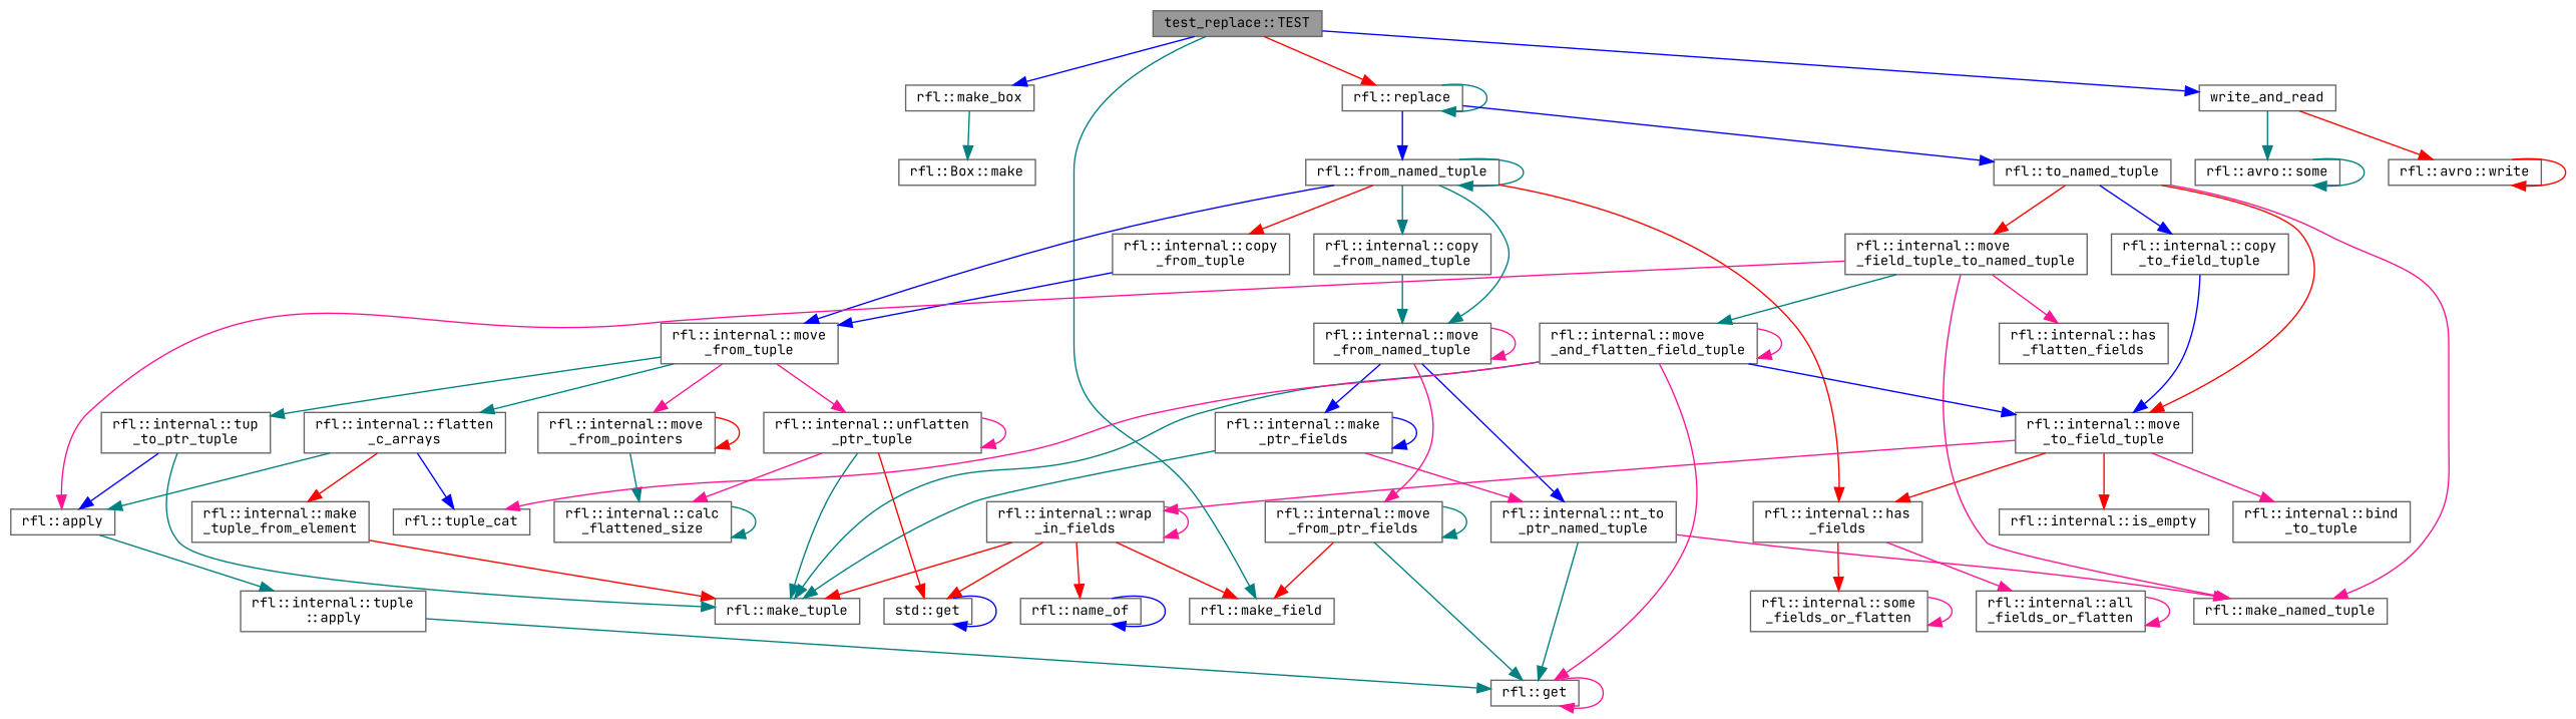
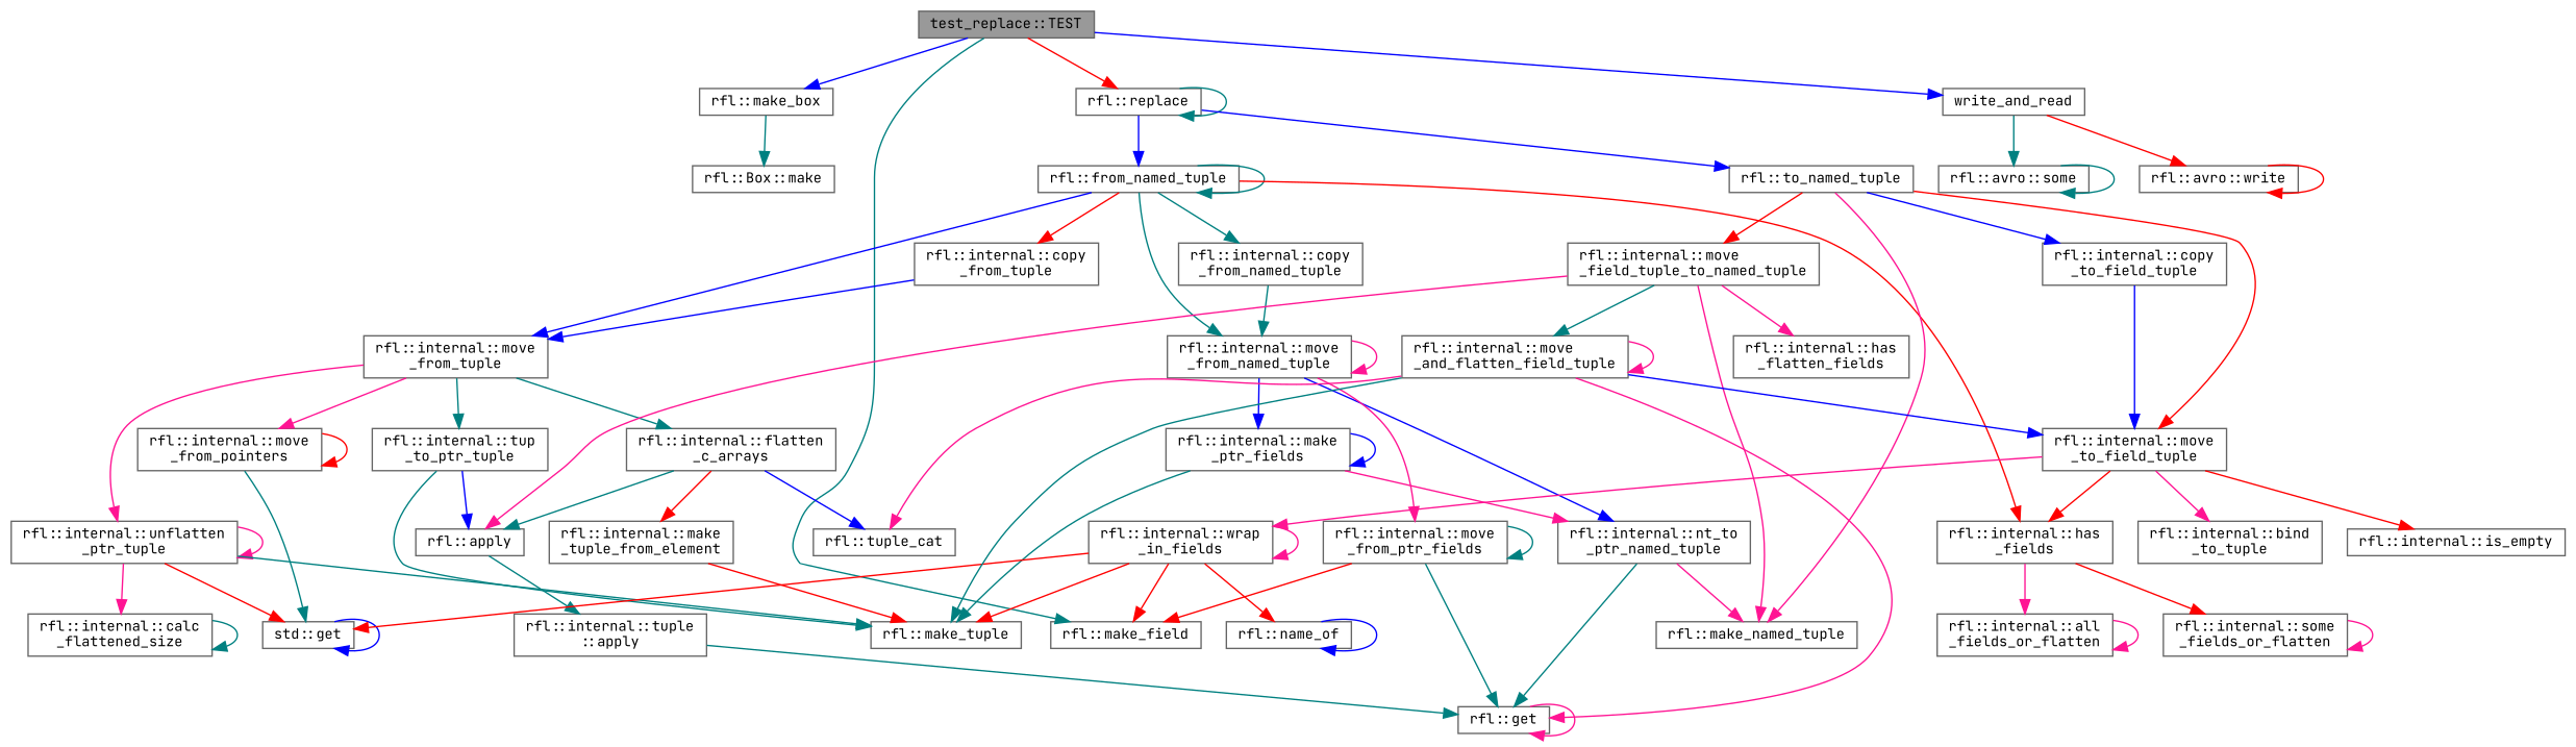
  digraph {
    fontname="JetBrains Mono"
    rankdir=TB
    node [color=grey40 fillcolor=white fontname="JetBrains Mono" fontsize=10 shape=box style=filled]
    edge [color=teal fontname="JetBrains Mono" fontsize=10 labelfontname=Helvetica labelfontsize=10 style=solid]
    n1 [color=gray40 fillcolor=grey60 fontcolor=black height=0.2 label="test_replace::TEST" width=0.4]
    n2 [height=0.2 label="rfl::make_box" width=0.4]
    n3 [height=0.2 label="rfl::make_field" width=0.4]
    n4 [height=0.2 label="rfl::replace" width=0.4]
    n5 [height=0.2 label=write_and_read width=0.4]
    n6 [height=0.2 label="rfl::Box::make" width=0.4]
    n7 [height=0.2 label="rfl::from_named_tuple" width=0.4]
    n8 [height=0.2 label="rfl::to_named_tuple" width=0.4]
    n9 [height=0.2 label="rfl::avro::some" width=0.4]
    n10 [height=0.2 label="rfl::avro::write" width=0.4]
    n11 [height=0.2 label="rfl::internal::copy\l_from_named_tuple" width=0.4]
    n12 [height=0.2 label="rfl::internal::move\l_from_named_tuple" width=0.4]
    n13 [height=0.2 label="rfl::internal::copy\l_from_tuple" width=0.4]
    n14 [height=0.2 label="rfl::internal::move\l_from_tuple" width=0.4]
    n15 [height=0.2 label="rfl::internal::has\l_fields" width=0.4]
    n16 [height=0.2 label="rfl::make_named_tuple" width=0.4]
    n17 [height=0.2 label="rfl::internal::copy\l_to_field_tuple" width=0.4]
    n18 [height=0.2 label="rfl::internal::move\l_to_field_tuple" width=0.4]
    n19 [height=0.2 label="rfl::internal::move\l_field_tuple_to_named_tuple" width=0.4]
    n20 [height=0.2 label="rfl::internal::make\l_ptr_fields" width=0.4]
    n21 [height=0.2 label="rfl::internal::nt_to\l_ptr_named_tuple" width=0.4]
    n22 [height=0.2 label="rfl::internal::move\l_from_ptr_fields" width=0.4]
    n23 [height=0.2 label="rfl::internal::flatten\l_c_arrays" width=0.4]
    n24 [height=0.2 label="rfl::internal::move\l_from_pointers" width=0.4]
    n25 [height=0.2 label="rfl::internal::tup\l_to_ptr_tuple" width=0.4]
    n26 [height=0.2 label="rfl::internal::unflatten\l_ptr_tuple" width=0.4]
    n27 [height=0.2 label="rfl::internal::all\l_fields_or_flatten" width=0.4]
    n28 [height=0.2 label="rfl::internal::some\l_fields_or_flatten" width=0.4]
    n29 [height=0.2 label="rfl::make_tuple" width=0.4]
    n30 [height=0.2 label="rfl::get" width=0.4]
    n31 [height=0.2 label="rfl::apply" width=0.4]
    n32 [height=0.2 label="rfl::internal::make\l_tuple_from_element" width=0.4]
    n33 [height=0.2 label="rfl::tuple_cat" width=0.4]
    n34 [height=0.2 label="std::get" width=0.4]
    n35 [height=0.2 label="rfl::internal::calc\l_flattened_size" width=0.4]
    n36 [height=0.2 label="rfl::internal::tuple\l::apply" width=0.4]
    n37 [height=0.2 label="rfl::internal::bind\l_to_tuple" width=0.4]
    n38 [height=0.2 label="rfl::internal::is_empty" width=0.4]
    n39 [height=0.2 label="rfl::internal::wrap\l_in_fields" width=0.4]
    n40 [height=0.2 label="rfl::internal::has\l_flatten_fields" width=0.4]
    n41 [height=0.2 label="rfl::internal::move\l_and_flatten_field_tuple" width=0.4]
    n42 [height=0.2 label="rfl::name_of" width=0.4]
    n1 -> n2 [color=blue]
    n1 -> n3
    n1 -> n4 [color=red]
    n1 -> n5 [color=blue]
    n2 -> n6
    n4 -> n4
    n4 -> n7 [color=blue]
    n4 -> n8 [color=blue]
    n5 -> n9
    n5 -> n10 [color=red]
    n7 -> n7
    n7 -> n11
    n7 -> n12
    n7 -> n13 [color=red]
    n7 -> n14 [color=blue]
    n7 -> n15 [color=red]
    n8 -> n16 [color=deeppink]
    n8 -> n17 [color=blue]
    n8 -> n18 [color=red]
    n8 -> n19 [color=red]
    n9 -> n9
    n10 -> n10 [color=red]
    n11 -> n12
    n12 -> n12 [color=deeppink]
    n12 -> n20 [color=blue]
    n12 -> n21 [color=blue]
    n12 -> n22 [color=deeppink]
    n13 -> n14 [color=blue]
    n14 -> n23
    n14 -> n24 [color=deeppink]
    n14 -> n25
    n14 -> n26 [color=deeppink]
    n15 -> n27 [color=deeppink]
    n15 -> n28 [color=red]
    n17 -> n18 [color=blue]
    n18 -> n15 [color=red]
    n18 -> n37 [color=deeppink]
    n18 -> n38 [color=red]
    n18 -> n39 [color=deeppink]
    n19 -> n16 [color=deeppink]
    n19 -> n31 [color=deeppink]
    n19 -> n40 [color=deeppink]
    n19 -> n41
    n20 -> n20 [color=blue]
    n20 -> n21 [color=deeppink]
    n20 -> n29
    n21 -> n16 [color=deeppink]
    n21 -> n30
    n22 -> n3 [color=red]
    n22 -> n22
    n22 -> n30
    n23 -> n31
    n23 -> n32 [color=red]
    n23 -> n33 [color=blue]
    n24 -> n24 [color=red]
-   n24 -> n35
+   n24 -> n34
    n25 -> n29
    n25 -> n31 [color=blue]
    n26 -> n26 [color=deeppink]
    n26 -> n29
    n26 -> n34 [color=red]
    n26 -> n35 [color=deeppink]
    n27 -> n27 [color=deeppink]
    n28 -> n28 [color=deeppink]
    n30 -> n30 [color=deeppink]
    n31 -> n36
    n32 -> n29 [color=red]
    n34 -> n34 [color=blue]
    n35 -> n35
    n36 -> n30
    n39 -> n3 [color=red]
    n39 -> n29 [color=red]
    n39 -> n34 [color=red]
    n39 -> n39 [color=deeppink]
    n39 -> n42 [color=red]
    n41 -> n18 [color=blue]
    n41 -> n29
    n41 -> n30 [color=deeppink]
    n41 -> n33 [color=deeppink]
    n41 -> n41 [color=deeppink]
    n42 -> n42 [color=blue]
  }
